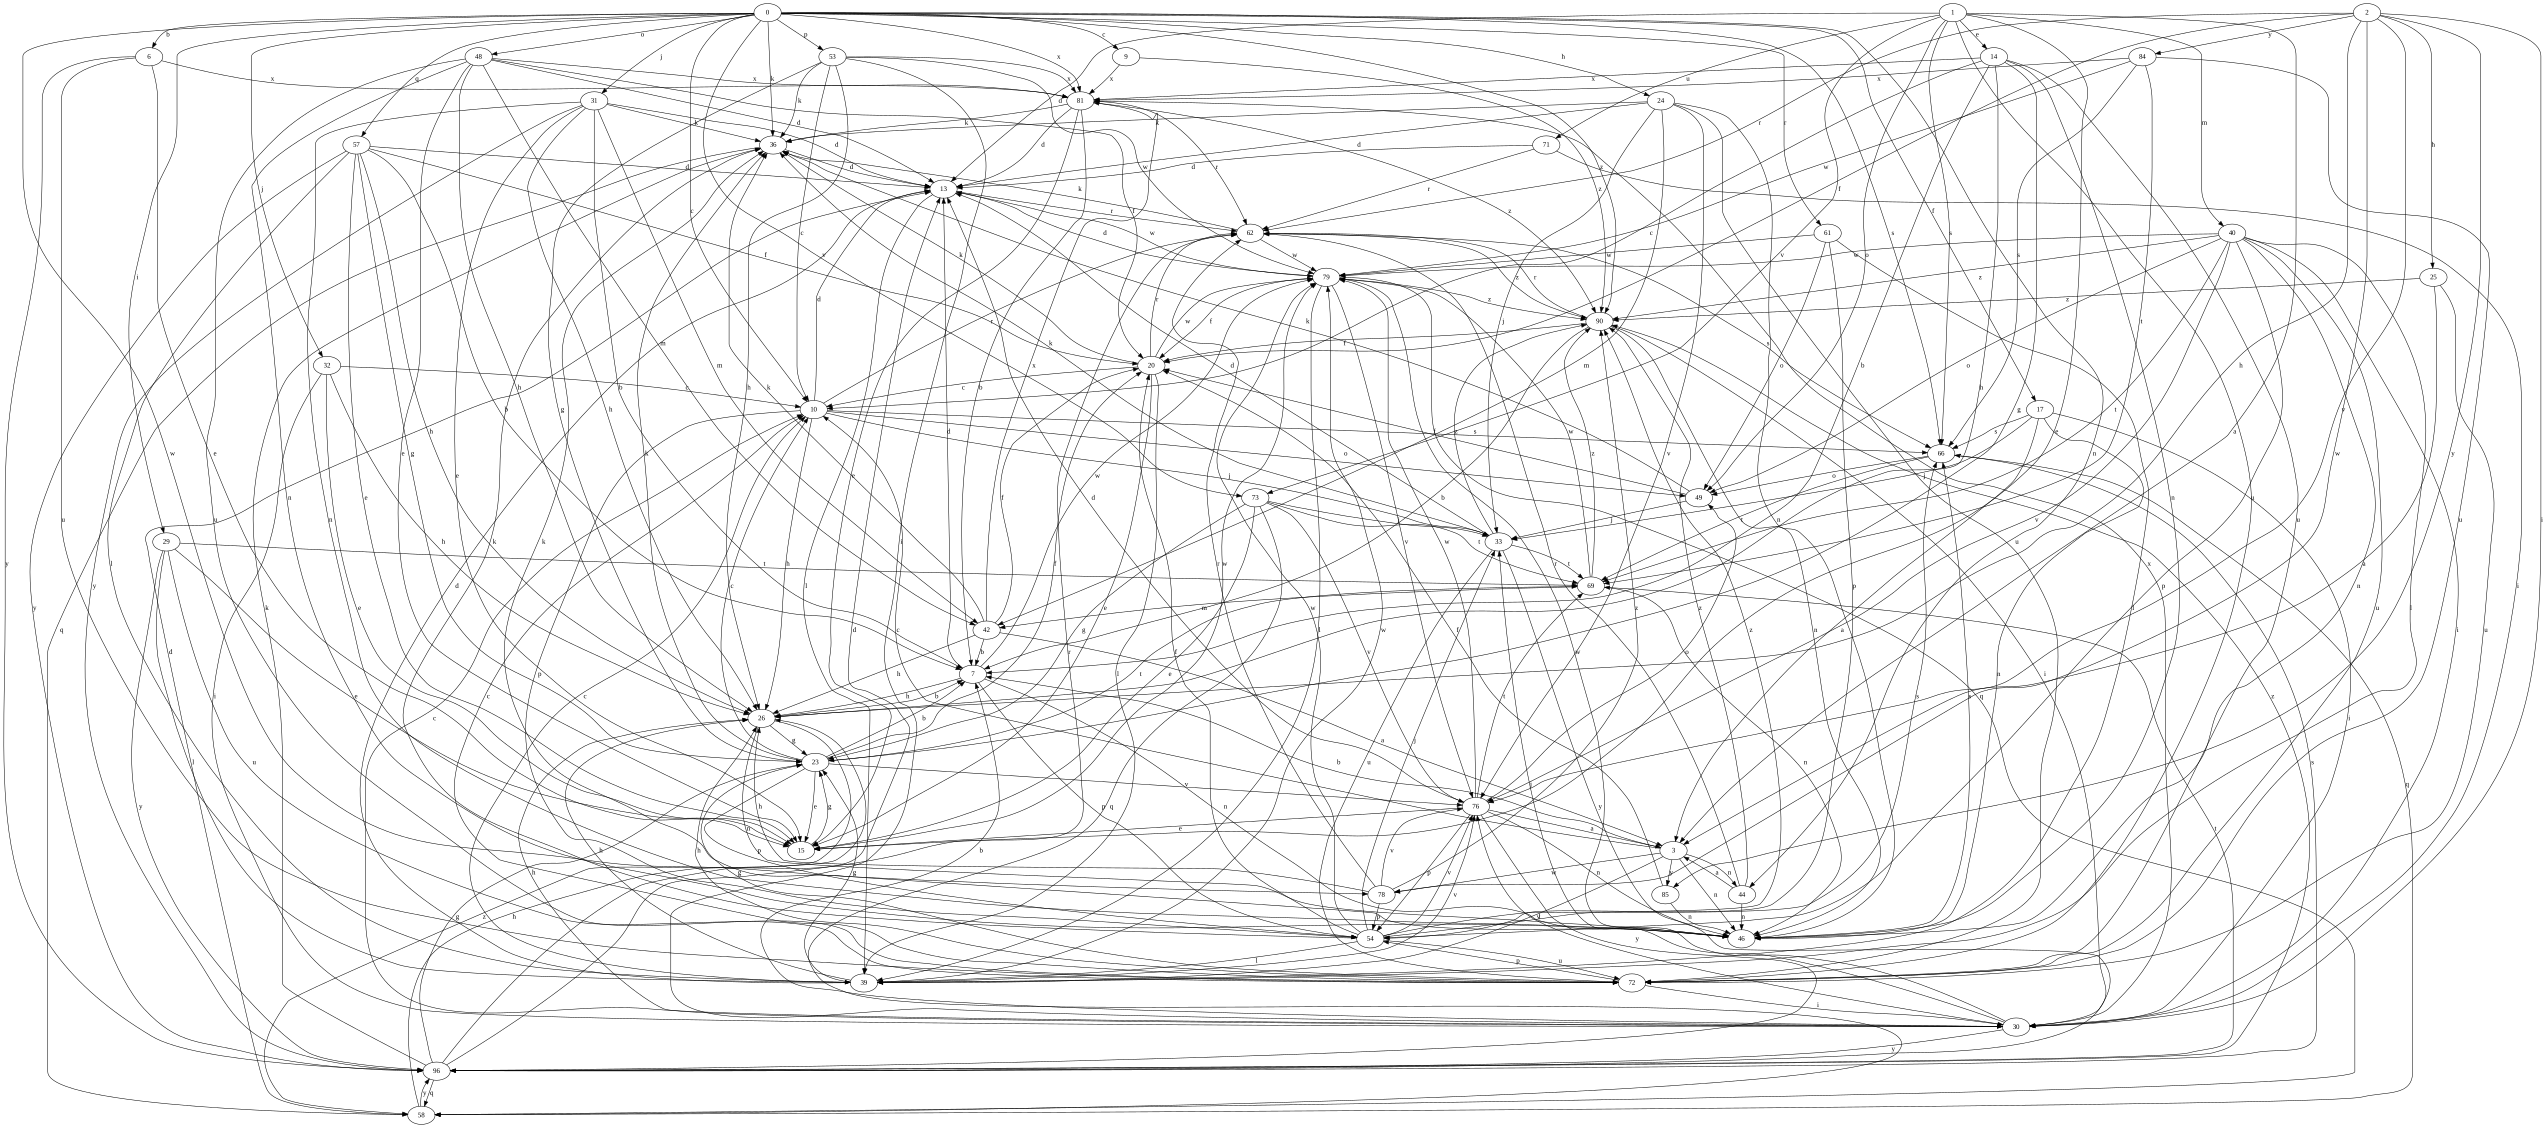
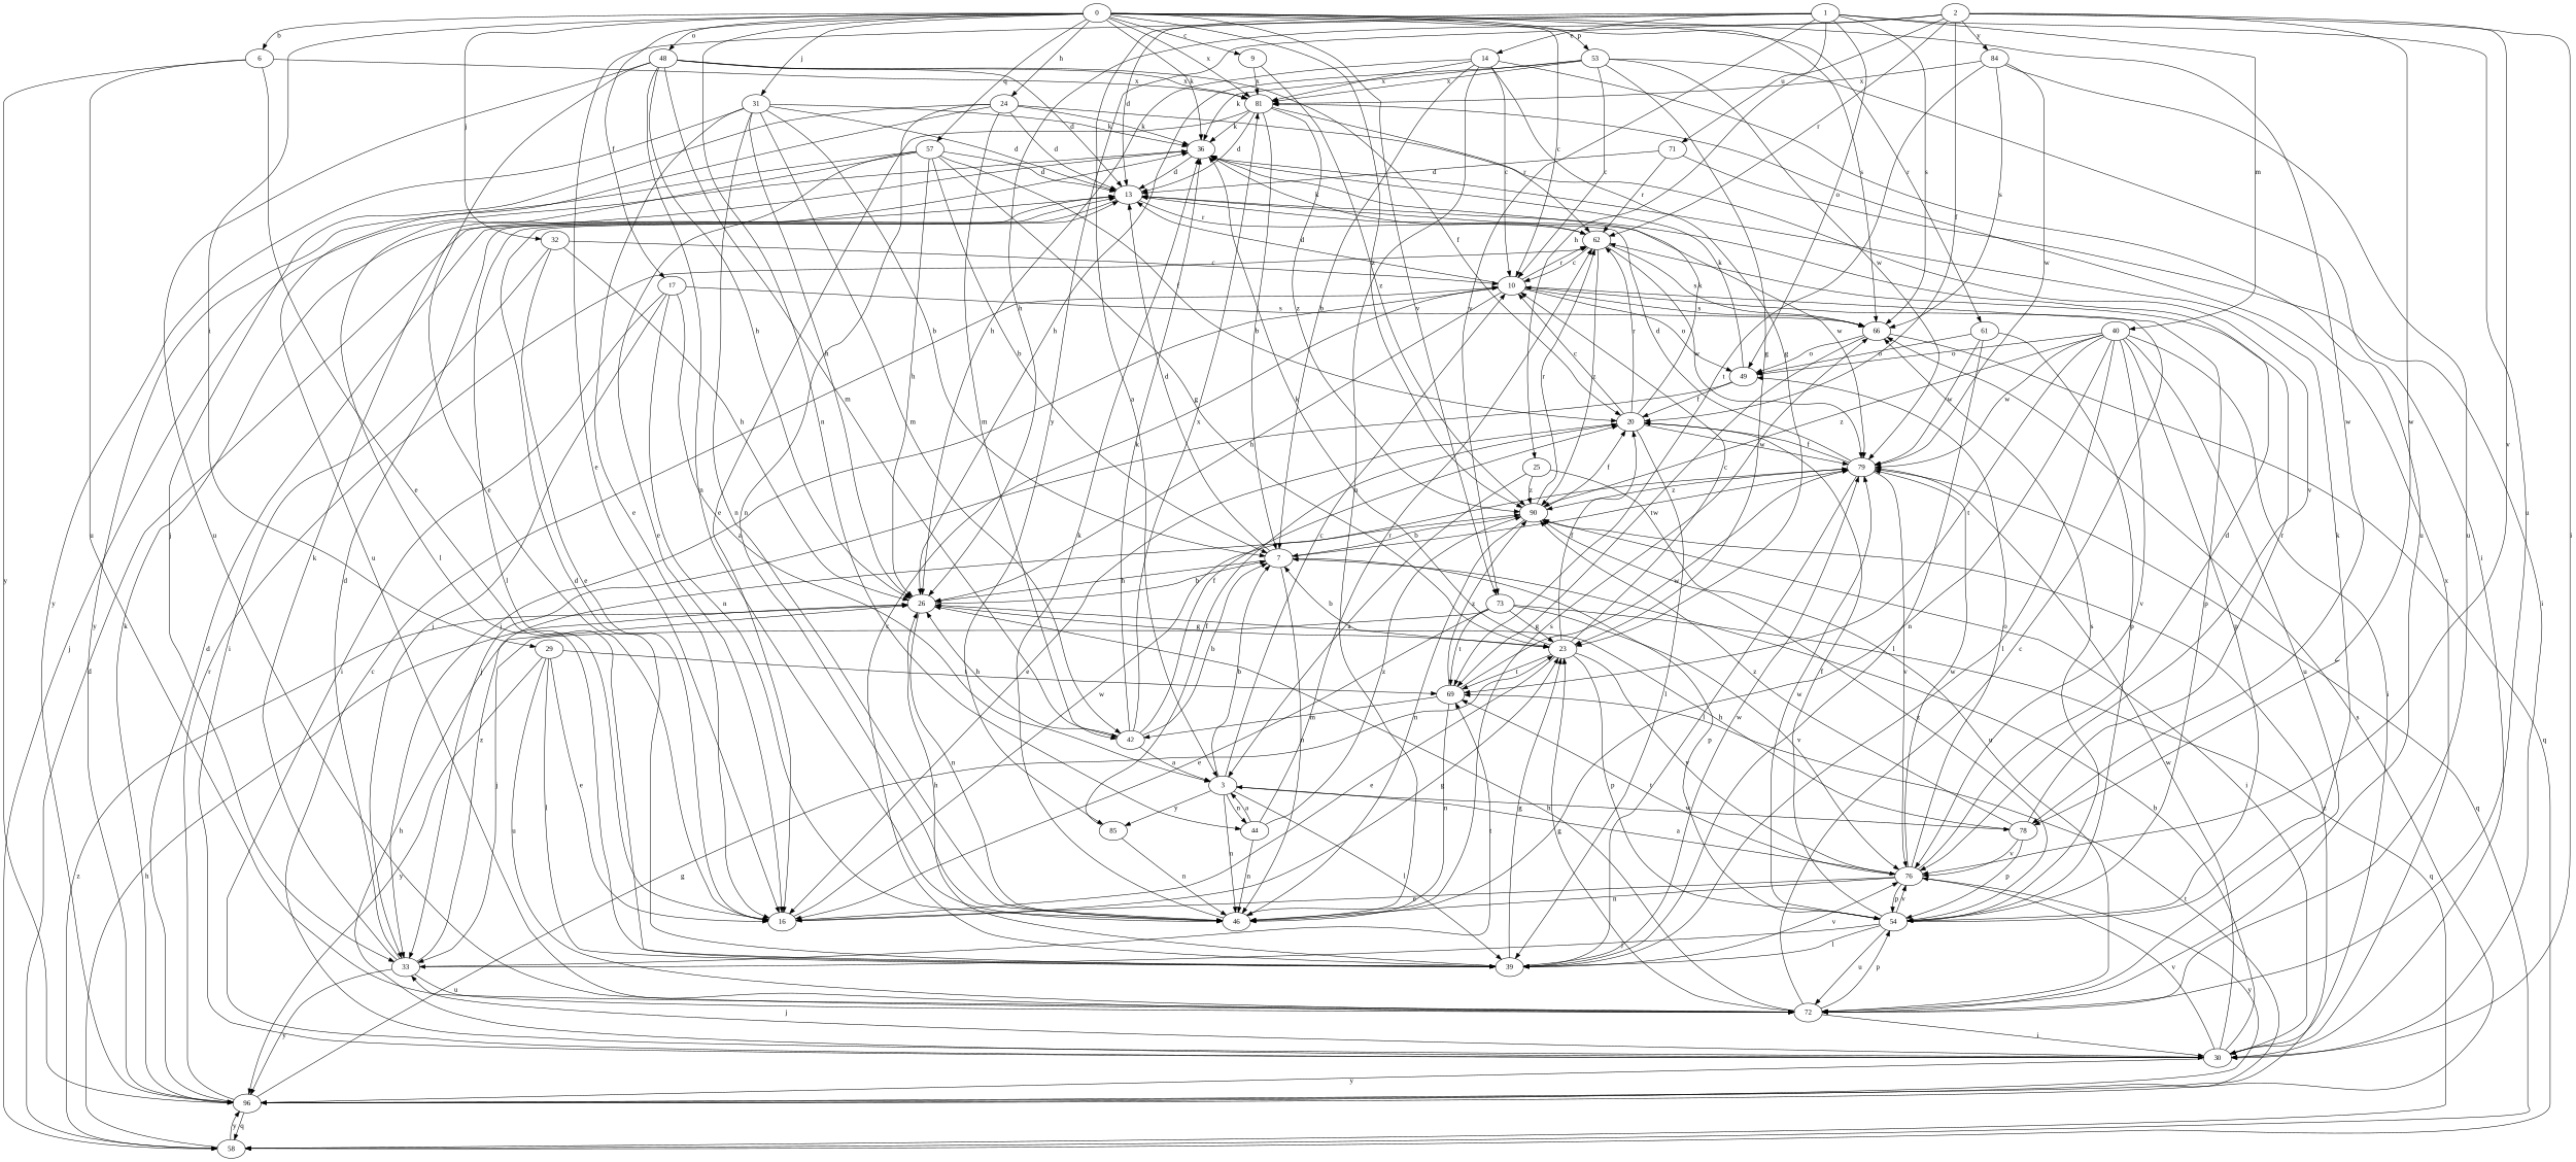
  strict digraph {
    fontname="Liberation Serif"
    node [fontname="Liberation Serif"]
    edge [fontname="Liberation Serif"]
    0
    6
    9
    10
    17
    24
    29
    31
    32
    36
    44
    48
    53
    57
    61
    66
    73
    78
    n19 [label=81]
    90
-   16 [label=15]
+   16
    72
    n23 [label=96]
    13
    49
    26
    62
    54
    33
    3
    30
    46
    76
    42
    39
    69
    7
    58
    20
    79
    23
    1
    14
    40
    71
    85
    2
    25
    84
    0 -> 6 [label=b]
    0 -> 9 [label=c]
    0 -> 10 [label=c]
    0 -> 17 [label=f]
    0 -> 24 [label=h]
    0 -> 29 [label=i]
    0 -> 31 [label=j]
    0 -> 32 [label=j]
    0 -> 36 [label=k]
    0 -> 44 [label=n]
    0 -> 48 [label=o]
    0 -> 53 [label=p]
    0 -> 57 [label=q]
    0 -> 61 [label=r]
    0 -> 66 [label=s]
    0 -> 73 [label=v]
    0 -> 78 [label=w]
    0 -> n19 [label=x]
    0 -> 90 [label=z]
    6 -> n19 [label=x]
    6 -> 16 [label=e]
    6 -> 72 [label=u]
    6 -> n23 [label=y]
    9 -> n19 [label=x]
    9 -> 90 [label=z]
    10 -> 66 [label=s]
    10 -> 13 [label=d]
    10 -> 49 [label=o]
    10 -> 26 [label=h]
    10 -> 62 [label=r]
    10 -> 54 [label=p]
    10 -> 33 [label=j]
    17 -> 66 [label=s]
    17 -> 33 [label=j]
    17 -> 3 [label=a]
    17 -> 30 [label=i]
    17 -> 46 [label=n]
    24 -> 36 [label=k]
    24 -> 72 [label=u]
    24 -> 13 [label=d]
    24 -> 33 [label=j]
    24 -> 46 [label=n]
    24 -> 76 [label=v]
    24 -> 42 [label=m]
    29 -> 16 [label=e]
    29 -> 72 [label=u]
    29 -> n23 [label=y]
    29 -> 39 [label=l]
    29 -> 69 [label=t]
    31 -> 36 [label=k]
    31 -> 16 [label=e]
    31 -> n23 [label=y]
    31 -> 13 [label=d]
    31 -> 26 [label=h]
    31 -> 46 [label=n]
    31 -> 42 [label=m]
    31 -> 7 [label=b]
    32 -> 10 [label=c]
    32 -> 16 [label=e]
    32 -> 26 [label=h]
    32 -> 30 [label=i]
    36 -> 13 [label=d]
-   36 -> 58 [label=q]
+   36 -> 58 [label=j]
    44 -> 90 [label=z]
    44 -> 62 [label=r]
    44 -> 3 [label=a]
    44 -> 46 [label=n]
    48 -> n19 [label=x]
    48 -> 16 [label=e]
    48 -> 72 [label=u]
    48 -> 13 [label=d]
    48 -> 26 [label=h]
    48 -> 46 [label=n]
    48 -> 42 [label=m]
    48 -> 20 [label=f]
    53 -> 10 [label=c]
    53 -> 36 [label=k]
    53 -> n19 [label=x]
    53 -> 26 [label=h]
    53 -> 30 [label=i]
    53 -> 79 [label=w]
    53 -> 23 [label=g]
    57 -> 16 [label=e]
    57 -> n23 [label=y]
    57 -> 13 [label=d]
    57 -> 26 [label=h]
    57 -> 39 [label=l]
    57 -> 7 [label=b]
    57 -> 20 [label=f]
    57 -> 23 [label=g]
    61 -> 49 [label=o]
    61 -> 54 [label=p]
    61 -> 39 [label=l]
    61 -> 79 [label=w]
    66 -> 49 [label=o]
    66 -> 69 [label=t]
    66 -> 58 [label=q]
    73 -> 16 [label=e]
    73 -> 33 [label=j]
    73 -> 76 [label=v]
    73 -> 69 [label=t]
    73 -> 58 [label=q]
    73 -> 23 [label=g]
    78 -> 90 [label=z]
    78 -> 26 [label=h]
    78 -> 62 [label=r]
    78 -> 54 [label=p]
    78 -> 76 [label=v]
    n19 -> 36 [label=k]
    n19 -> 90 [label=z]
    n19 -> 16 [label=e]
    n19 -> 13 [label=d]
    n19 -> 62 [label=r]
    n19 -> 7 [label=b]
    90 -> 62 [label=r]
    90 -> 30 [label=i]
    90 -> 46 [label=n]
    90 -> 7 [label=b]
    90 -> 20 [label=f]
    16 -> 79 [label=w]
    16 -> 23 [label=g]
    72 -> 10 [label=c]
    72 -> 26 [label=h]
    72 -> 54 [label=p]
    72 -> 30 [label=i]
    72 -> 23 [label=g]
    n23 -> 36 [label=k]
    n23 -> 66 [label=s]
    n23 -> 90 [label=z]
    n23 -> 13 [label=d]
    n23 -> 62 [label=r]
    n23 -> 69 [label=t]
    n23 -> 58 [label=q]
    n23 -> 23 [label=g]
    13 -> 62 [label=r]
    13 -> 39 [label=l]
    13 -> 79 [label=w]
    49 -> 36 [label=k]
    49 -> 33 [label=j]
    49 -> 20 [label=f]
    26 -> 46 [label=n]
    26 -> 7 [label=b]
    26 -> 58 [label=z]
    26 -> 23 [label=g]
+   62 -> 10 [label=c]
    62 -> 36 [label=k]
    62 -> 66 [label=s]
    62 -> 90 [label=z]
    62 -> 79 [label=w]
    54 -> 36 [label=k]
    54 -> 66 [label=s]
    54 -> 90 [label=z]
    54 -> 72 [label=u]
    54 -> 33 [label=j]
    54 -> 76 [label=v]
    54 -> 39 [label=l]
    54 -> 20 [label=f]
    54 -> 79 [label=w]
    33 -> 36 [label=k]
    33 -> 90 [label=z]
    33 -> 72 [label=u]
    33 -> n23 [label=y]
    33 -> 13 [label=d]
    33 -> 69 [label=t]
    3 -> 10 [label=c]
    3 -> 44 [label=n]
    3 -> 78 [label=w]
    3 -> 46 [label=n]
    3 -> 39 [label=l]
    3 -> 7 [label=b]
    3 -> 85 [label=y]
    30 -> 10 [label=c]
    30 -> n19 [label=x]
    30 -> n23 [label=y]
    30 -> 26 [label=h]
    30 -> 33 [label=j]
    30 -> 76 [label=v]
    30 -> 7 [label=b]
    30 -> 79 [label=w]
    46 -> 36 [label=k]
    46 -> 66 [label=s]
    76 -> 16 [label=e]
    76 -> n23 [label=y]
    76 -> 13 [label=d]
    76 -> 49 [label=o]
    76 -> 54 [label=p]
    76 -> 3 [label=a]
    76 -> 46 [label=n]
    76 -> 69 [label=t]
    76 -> 79 [label=w]
    42 -> 36 [label=k]
    42 -> n19 [label=x]
    42 -> 26 [label=h]
    42 -> 3 [label=a]
    42 -> 7 [label=b]
    42 -> 20 [label=f]
    39 -> 10 [label=c]
    39 -> 13 [label=d]
    39 -> 26 [label=h]
    39 -> 76 [label=v]
    39 -> 79 [label=w]
    39 -> 23 [label=g]
    69 -> 90 [label=z]
    69 -> 46 [label=n]
    69 -> 42 [label=m]
    69 -> 79 [label=w]
    7 -> 13 [label=d]
    7 -> 26 [label=h]
    7 -> 54 [label=p]
    7 -> 46 [label=n]
    7 -> 79 [label=w]
    58 -> n23 [label=y]
    58 -> 13 [label=d]
    58 -> 26 [label=h]
    20 -> 10 [label=c]
    20 -> 36 [label=k]
    20 -> 16 [label=e]
    20 -> 62 [label=r]
    20 -> 39 [label=l]
    20 -> 79 [label=w]
    79 -> 90 [label=z]
    79 -> 13 [label=d]
    79 -> 76 [label=v]
    79 -> 39 [label=l]
    79 -> 58 [label=q]
    79 -> 20 [label=f]
    23 -> 10 [label=c]
    23 -> 36 [label=k]
    23 -> 16 [label=e]
    23 -> 54 [label=p]
    23 -> 76 [label=v]
    23 -> 69 [label=t]
    23 -> 7 [label=b]
    23 -> 20 [label=f]
    1 -> 66 [label=s]
    1 -> 73 [label=v]
    1 -> 16 [label=e]
    1 -> 72 [label=u]
    1 -> 13 [label=d]
    1 -> 49 [label=o]
    1 -> 3 [label=a]
    1 -> 14 [label=e]
    1 -> 40 [label=m]
    1 -> 71 [label=u]
    14 -> 10 [label=c]
    14 -> n19 [label=x]
    14 -> 72 [label=u]
    14 -> 26 [label=h]
    14 -> 46 [label=n]
    14 -> 7 [label=b]
    14 -> 23 [label=g]
    40 -> 90 [label=z]
    40 -> 72 [label=u]
    40 -> 49 [label=o]
    40 -> 54 [label=p]
    40 -> 30 [label=i]
    40 -> 46 [label=n]
    40 -> 76 [label=v]
    40 -> 39 [label=l]
    40 -> 69 [label=t]
    40 -> 79 [label=w]
    71 -> 13 [label=d]
    71 -> 62 [label=r]
    71 -> 30 [label=i]
    85 -> 46 [label=n]
    85 -> 20 [label=f]
    2 -> 78 [label=w]
    2 -> 26 [label=h]
    2 -> 62 [label=r]
    2 -> 30 [label=i]
    2 -> 76 [label=v]
    2 -> 20 [label=f]
    2 -> 85 [label=y]
    2 -> 25 [label=h]
    2 -> 84 [label=y]
    25 -> 90 [label=z]
    25 -> 72 [label=u]
    25 -> 3 [label=a]
    84 -> 66 [label=s]
    84 -> n19 [label=x]
    84 -> 72 [label=u]
    84 -> 69 [label=t]
    84 -> 79 [label=w]
  }
